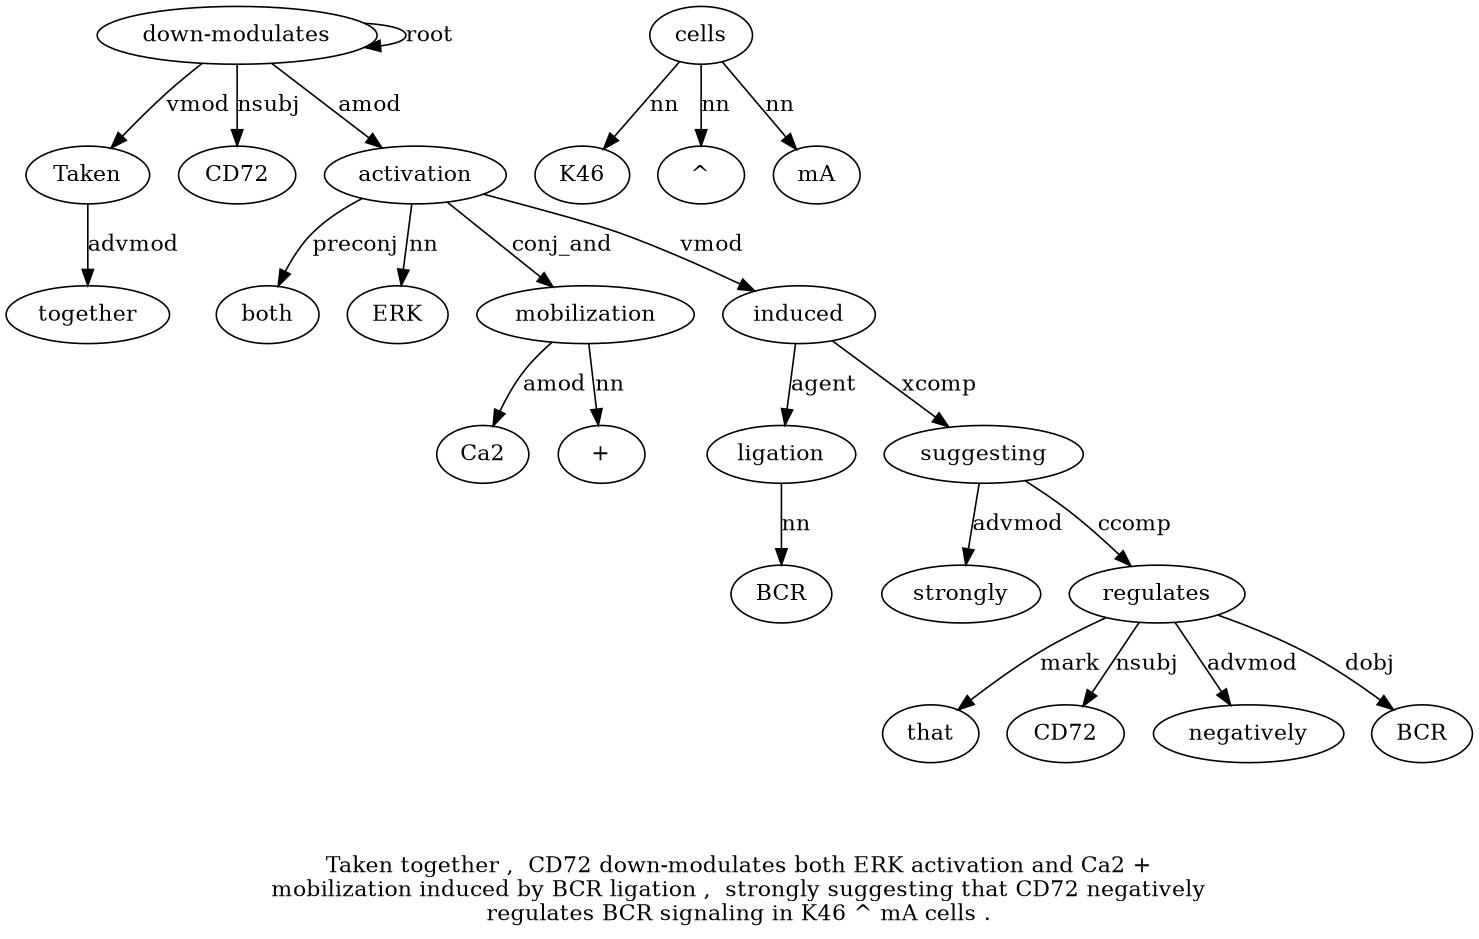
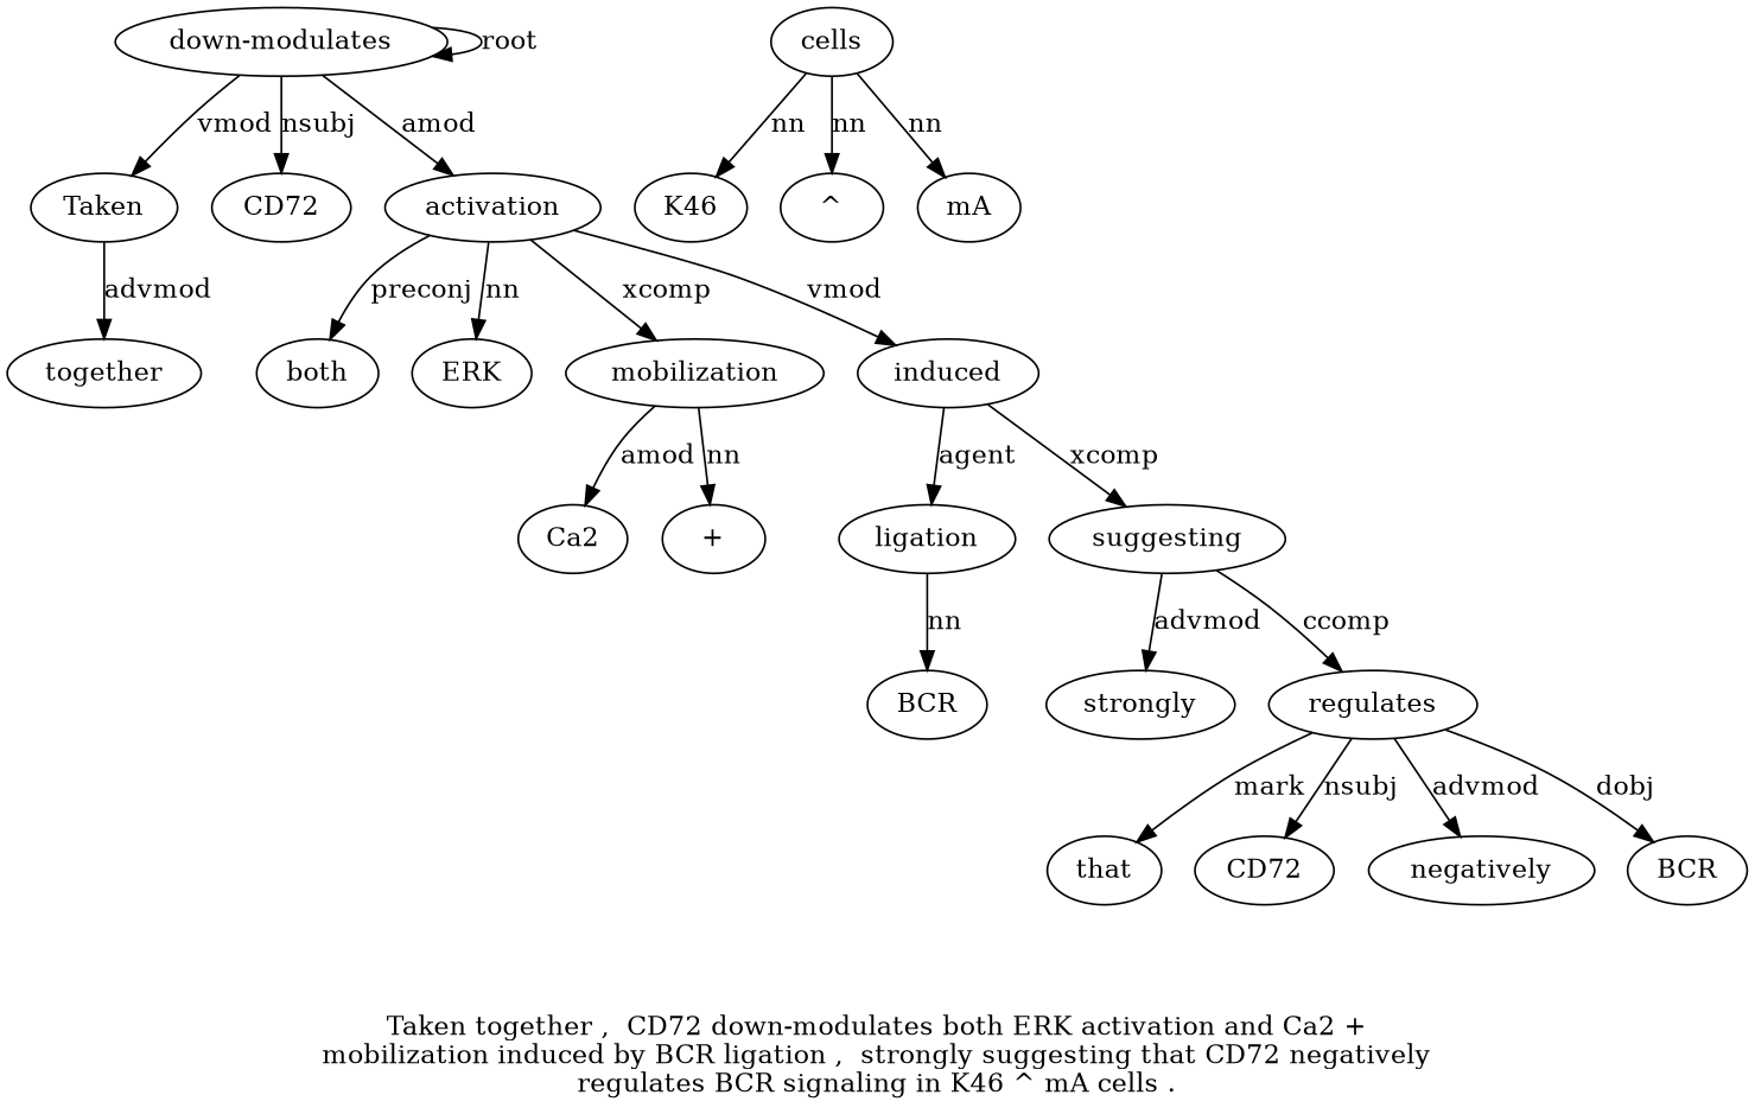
  digraph {
    label="Taken together ,  CD72 down-modulates both ERK activation and Ca2 +\nmobilization induced by BCR ligation ,  strongly suggesting that CD72 negatively\nregulates BCR signaling in K46 ^ mA cells ."
    node [fillcolor=white style=filled]
    n1 [label="down-modulates"]
    n2 [label=Taken]
    n3 [label=CD72]
    n4 [label=activation]
    n5 [label=together]
    n6 [label=both]
    n7 [label=ERK]
    n8 [label=mobilization]
    n9 [label=induced]
    n10 [label=Ca2]
    n11 [label="+"]
    n12 [label=ligation]
    n13 [label=suggesting]
    n14 [label=BCR]
    n15 [label=strongly]
    n16 [label=regulates]
    n17 [label=that]
    n18 [label=CD72]
    n19 [label=negatively]
    n20 [label=BCR]
    n21 [label=cells]
    n22 [label=K46]
    n23 [label="^"]
    n24 [label=mA]
    n1 -> n1 [label=root]
    n1 -> n2 [label=vmod]
    n1 -> n3 [label=nsubj]
    n1 -> n4 [label=amod]
    n2 -> n5 [label=advmod]
    n4 -> n6 [label=preconj]
    n4 -> n7 [label=nn]
-   n4 -> n8 [label=conj_and]
+   n4 -> n8 [label=xcomp]
    n4 -> n9 [label=vmod]
    n8 -> n10 [label=amod]
    n8 -> n11 [label=nn]
    n9 -> n12 [label=agent]
    n9 -> n13 [label=xcomp]
    n12 -> n14 [label=nn]
    n13 -> n15 [label=advmod]
    n13 -> n16 [label=ccomp]
    n16 -> n17 [label=mark]
    n16 -> n18 [label=nsubj]
    n16 -> n19 [label=advmod]
    n16 -> n20 [label=dobj]
    n21 -> n22 [label=nn]
    n21 -> n23 [label=nn]
    n21 -> n24 [label=nn]
  }
